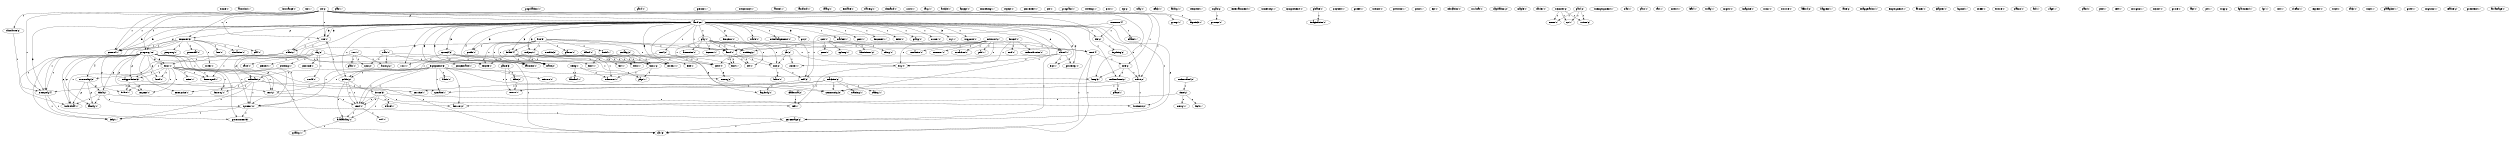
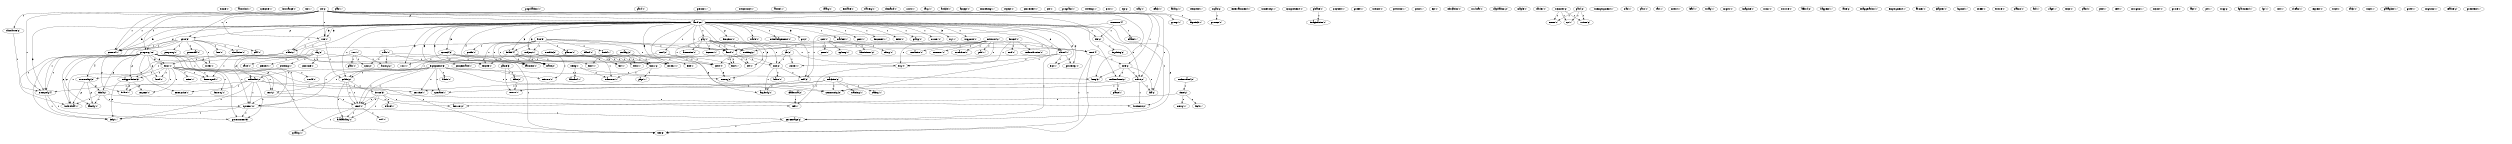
  digraph {
    n1 [label="home(1)"]
    n2 [label="abortion(1)"]
+   n3 [label="coercive(1)"]
    n4 [label="insurance(1)"]
    n5 [label="isn(1)"]
    n6 [label="put(2)"]
    n7 [label="land(28)"]
    n8 [label="property(10)"]
    n9 [label="hole(2)"]
-   n10 [label="becomes(3)"]
+   n10 [label="give(3)"]
    n11 [label="redistribute(2)"]
    n12 [label="control(1)"]
    n13 [label="use(1)"]
    n14 [label="group(1)"]
    n15 [label="start(2)"]
    n16 [label="dipstick(1)"]
+   n17 [label="kill(2)"]
    n18 [label="distribute(2)"]
    n19 [label="monopoly(4)"]
    n20 [label="keep(3)"]
    n21 [label="subject(1)"]
    n22 [label="profit(1)"]
    n23 [label="death(4)"]
    n24 [label="review(1)"]
    n25 [label="fairness(1)"]
    n26 [label="decide(1)"]
    n27 [label="state(2)"]
    n28 [label="die(2)"]
    n29 [label="sell(3)"]
    n30 [label="function(1)"]
    n31 [label="trade(1)"]
    n32 [label="mismanagement(1)"]
    n33 [label="go(2)"]
    n34 [label="used(2)"]
    n35 [label="market(1)"]
    n36 [label="pay(1)"]
    n37 [label="goes(1)"]
    n38 [label="nothing(2)"]
    n39 [label="public(2)"]
    n40 [label="becomes(1)"]
    n41 [label="exist(1)"]
    n42 [label="council(3)"]
    n43 [label="grasp(1)"]
    n44 [label="owner(1)"]
    n45 [label="vow(1)"]
    n46 [label="community(3)"]
    n47 [label="saved(1)"]
    n48 [label="system(11)"]
    n49 [label="eco(1)"]
    n50 [label="make(2)"]
    n51 [label="posterity(1)"]
    n52 [label="business(2)"]
    n53 [label="percentage(2)"]
    n54 [label="try(1)"]
    n55 [label="supports(1)"]
    n56 [label="anybody(1)"]
    n57 [label="form(1)"]
    n58 [label="ownership(3)"]
    n59 [label="level(1)"]
    n60 [label="exaggeration(3)"]
    n61 [label="think(2)"]
    n62 [label="maintain(2)"]
    n63 [label="enterprise(1)"]
    n64 [label="family(1)"]
    n65 [label="individual(1)"]
    n66 [label="bribe(1)"]
    n67 [label="respect(1)"]
    n68 [label="rest(2)"]
    n69 [label="help(1)"]
    n70 [label="government(5)"]
    n71 [label="peoperty(1)"]
    n72 [label="potential(1)"]
    n73 [label="order(1)"]
    n74 [label="lets(1)"]
    n75 [label="situation(1)"]
    n76 [label="call(1)"]
    n77 [label="place(1)"]
    n78 [label="return(1)"]
    n79 [label="child(4)"]
    n80 [label="seizure(1)"]
    n81 [label="didn(1)"]
    n82 [label="know(2)"]
    n83 [label="anything(2)"]
    n84 [label="one(2)"]
    n85 [label="food(1)"]
    n86 [label="flood(1)"]
    n87 [label="hill(1)"]
    n88 [label="find(1)"]
    n89 [label="rent(4)"]
    n90 [label="buy(4)"]
    n91 [label="attention(1)"]
    n92 [label="income(1)"]
    n93 [label="need(1)"]
    n94 [label="house(3)"]
    n95 [label="availability(1)"]
-   n96 [label="car(3)"]
+   n96 [label="life(3)"]
    n97 [label="destroyed(1)"]
    n98 [label="destroy(1)"]
    n99 [label="mine(1)"]
    n100 [label="answer(2)"]
    n101 [label="service(1)"]
    n102 [label="operate(1)"]
    n103 [label="plan(1)"]
    n104 [label="popullation(1)"]
    n105 [label="live(5)"]
    n106 [label="planet(1)"]
    n107 [label="avoid(1)"]
    n108 [label="money(2)"]
    n109 [label="lease(1)"]
    n110 [label="mattress(1)"]
    n111 [label="pays(1)"]
    n112 [label="walz(1)"]
    n113 [label="concentrate(1)"]
    n114 [label="com(2)"]
    n115 [label="armory(2)"]
    n116 [label="yard(1)"]
    n117 [label="someone(4)"]
    n118 [label="leaase(1)"]
    n119 [label="person(1)"]
    n120 [label="subcouncil(1)"]
    n121 [label="abuse(1)"]
-   n122 [label="landlord(1)"]
    n123 [label="salary(1)"]
    n124 [label="enslave(1)"]
    n125 [label="slavery(1)"]
    n126 [label="demand(1)"]
    n127 [label="left(1)"]
    n128 [label="soil(1)"]
    n129 [label="quality(1)"]
    n130 [label="travel(1)"]
    n131 [label="car(2)"]
    n132 [label="winter(1)"]
    n133 [label="missouri(2)"]
    n134 [label="sensation(1)"]
    n135 [label="summer(1)"]
    n136 [label="sweatbox(1)"]
    n137 [label="year(1)"]
    n138 [label="work(1)"]
    n139 [label="davy(1)"]
    n140 [label="article(1)"]
    n141 [label="machine(2)"]
    n142 [label="training(1)"]
    n143 [label="safety(1)"]
    n144 [label="accept(1)"]
    n145 [label="something(1)"]
    n146 [label="object(1)"]
    n147 [label="converted(1)"]
    n148 [label="cost(1)"]
    n149 [label="costs(1)"]
    n150 [label="upkeep(1)"]
    n151 [label="administer(2)"]
    n152 [label="thing(1)"]
    n153 [label="cut(1)"]
    n154 [label="program(1)"]
    n155 [label="building(1)"]
    n156 [label="cruz(1)"]
    n157 [label="tijc(2)"]
    n158 [label="stay(1)"]
    n159 [label="killed(1)"]
    n160 [label="reach(1)"]
    n161 [label="ability(1)"]
    n162 [label="equipment(3)"]
    n163 [label="basis(1)"]
    n164 [label="describe(1)"]
    n165 [label="organ(2)"]
    n166 [label="protect(1)"]
    n167 [label="entertainment(1)"]
    n168 [label="somebody(1)"]
    n169 [label="comprehend(1)"]
    n170 [label="please(1)"]
    n171 [label="imagination(1)"]
    n172 [label="crockett(1)"]
    n173 [label="greed(1)"]
    n174 [label="forced(1)"]
    n175 [label="end(1)"]
    n176 [label="redistribution(1)"]
    n177 [label="submit(1)"]
    n178 [label="pollution(1)"]
    n179 [label="point(1)"]
    n180 [label="ect(1)"]
    n181 [label="education(1)"]
    n182 [label="rowboat(1)"]
    n183 [label="penalty(2)"]
    n184 [label="feed(1)"]
    n185 [label="kid(1)"]
    n186 [label="capitalism(2)"]
    n187 [label="maple(1)"]
    n188 [label="xavier(1)"]
    n189 [label="schmidt(2)"]
    n190 [label="exnet(1)"]
    n191 [label="writes(2)"]
    n192 [label="co(1)"]
    n193 [label="unemployment(1)"]
    n194 [label="sleep(1)"]
    n195 [label="bastard(1)"]
    n196 [label="man(1)"]
    n197 [label="pass(1)"]
    n198 [label="tax(1)"]
    n199 [label="rsw(1)"]
    n200 [label="gain(1)"]
    n201 [label="midst(1)"]
    n202 [label="lead(1)"]
    n203 [label="today(1)"]
    n204 [label="game(3)"]
    n205 [label="take(2)"]
    n206 [label="mcjob(1)"]
    n207 [label="imagine(1)"]
    n208 [label="room(1)"]
    n209 [label="survive(1)"]
    n210 [label="afford(2)"]
    n211 [label="way(2)"]
    n212 [label="coexist(1)"]
    n213 [label="save(1)"]
    n214 [label="world(1)"]
    n215 [label="clothing(1)"]
    n216 [label="consume(1)"]
    n217 [label="understand(2)"]
    n218 [label="time(2)"]
    n219 [label="kick(1)"]
    n220 [label="merry(1)"]
    n221 [label="happens(1)"]
    n222 [label="raise(2)"]
    n223 [label="exaggeration(1)"]
    n224 [label="employment(1)"]
    n225 [label="trouble(3)"]
    n226 [label="paul(2)"]
    n227 [label="farmer(1)"]
    n228 [label="chapter(1)"]
    n229 [label="anyone(1)"]
    n230 [label="street(1)"]
    n231 [label="future(1)"]
    n232 [label="claims(1)"]
    n233 [label="ask(1)"]
    n234 [label="wage(1)"]
+   n235 [label="tech(1)"]
    n236 [label="plant(1)"]
    n237 [label="joke(1)"]
    n238 [label="self(1)"]
    n239 [label="sourgum(1)"]
    n240 [label="school(1)"]
    n241 [label="prove(1)"]
    n242 [label="fact(1)"]
    n243 [label="job(1)"]
    n244 [label="uucp(2)"]
    n245 [label="apartment(1)"]
    n246 [label="apr(1)"]
    n247 [label="shit(1)"]
    n248 [label="california(2)"]
    n249 [label="dream(1)"]
    n250 [label="request(1)"]
    n251 [label="trick(1)"]
    n252 [label="back(1)"]
    n253 [label="lunch(1)"]
    n254 [label="gallagher(1)"]
    n255 [label="guild(1)"]
    n256 [label="sorghum(1)"]
    n257 [label="realize(2)"]
    n258 [label="president(1)"]
-   n259 [label="advantage(1)"]
    n6 -> n7 [label=2]
    n6 -> n8 [label=1]
    n6 -> n9 [label=1]
    n6 -> n10 [label=1]
    n6 -> n11 [label=1]
    n6 -> n12 [label=1]
    n6 -> n12 [label=1]
    n6 -> n13 [label=1]
    n6 -> n13 [label=1]
    n6 -> n14 [label=1]
    n6 -> n15 [label=1]
    n6 -> n16 [label=1]
+   n6 -> n17 [label=1]
    n6 -> n18 [label=1]
    n6 -> n19 [label=1]
    n6 -> n20 [label=1]
    n7 -> n8 [label=2]
    n7 -> n10 [label=2]
    n7 -> n12 [label=5]
    n7 -> n12 [label=5]
    n7 -> n13 [label=3]
    n7 -> n13 [label=3]
    n7 -> n15 [label=1]
    n7 -> n19 [label=3]
    n7 -> n21 [label=3]
-   n7 -> n22 [label=3]
+   n7 -> n108 [label=3]
    n7 -> n23 [label=3]
    n7 -> n24 [label=3]
    n7 -> n25 [label=3]
    n7 -> n26 [label=3]
    n7 -> n27 [label=4]
    n7 -> n28 [label=1]
    n7 -> n29 [label=1]
    n7 -> n30 [label=2]
    n7 -> n31 [label=1]
    n7 -> n32 [label=1]
    n7 -> n33 [label=3]
    n7 -> n34 [label=1]
    n7 -> n35 [label=1]
    n7 -> n36 [label=1]
    n7 -> n37 [label=1]
    n7 -> n38 [label=1]
    n7 -> n39 [label=1]
    n7 -> n40 [label=1]
    n7 -> n41 [label=1]
    n7 -> n42 [label=3]
    n7 -> n43 [label=1]
    n7 -> n44 [label=1]
    n7 -> n45 [label=3]
    n7 -> n46 [label=1]
    n7 -> n47 [label=2]
    n7 -> n48 [label=2]
    n7 -> n49 [label=2]
    n7 -> n50 [label=1]
    n7 -> n51 [label=2]
    n7 -> n52 [label=1]
    n7 -> n53 [label=2]
    n7 -> n54 [label=3]
    n7 -> n55 [label=1]
    n7 -> n56 [label=1]
    n8 -> n19 [label=1]
    n8 -> n27 [label=1]
    n8 -> n48 [label=1]
    n8 -> n57 [label=2]
    n8 -> n57 [label=2]
    n8 -> n58 [label=4]
    n8 -> n59 [label=2]
    n8 -> n60 [label=2]
    n8 -> n61 [label=2]
    n8 -> n62 [label=1]
    n8 -> n63 [label=1]
    n8 -> n64 [label=2]
    n8 -> n65 [label=2]
    n8 -> n66 [label=2]
-   n8 -> n67 [label=2]
+   n8 -> n73 [label=2]
    n8 -> n68 [label=2]
    n8 -> n69 [label=1]
    n8 -> n70 [label=1]
    n9 -> n11 [label=1]
    n9 -> n15 [label=1]
+   n9 -> n17 [label=1]
    n9 -> n20 [label=1]
    n10 -> n12 [label=1]
    n10 -> n12 [label=1]
    n10 -> n19 [label=1]
    n10 -> n65 [label=1]
    n10 -> n71 [label=1]
    n10 -> n72 [label=1]
    n10 -> n73 [label=1]
    n10 -> n74 [label=1]
    n10 -> n75 [label=1]
    n10 -> n76 [label=1]
    n11 -> n77 [label=1]
    n11 -> n78 [label=1]
-   n39 -> n13 [label=1]
+   n13 -> n39 [label=1]
    n13 -> n50 [label=1]
    n13 -> n50 [label=1]
+   n15 -> n17 [label=1]
    n15 -> n46 [label=1]
    n15 -> n52 [label=1]
    n18 -> n19 [label=1]
    n19 -> n69 [label=1]
    n19 -> n70 [label=1]
    n21 -> n24 [label=1]
    n21 -> n27 [label=1]
    n21 -> n39 [label=1]
    n21 -> n79 [label=1]
-   n21 -> n111 [label=1]
+   n21 -> n80 [label=1]
    n23 -> n24 [label=1]
    n23 -> n25 [label=1]
    n23 -> n26 [label=1]
    n23 -> n27 [label=1]
-   n23 -> n81 [label=1]
+   n23 -> n185 [label=1]
    n23 -> n82 [label=1]
    n28 -> n83 [label=1]
    n29 -> n56 [label=1]
    n34 -> n79 [label=1]
    n34 -> n84 [label=1]
    n34 -> n85 [label=1]
    n36 -> n38 [label=1]
    n36 -> n84 [label=1]
    n36 -> n86 [label=1]
    n36 -> n86 [label=1]
    n36 -> n87 [label=1]
    n36 -> n88 [label=1]
    n36 -> n89 [label=1]
    n36 -> n90 [label=1]
    n36 -> n91 [label=1]
    n36 -> n92 [label=1]
    n39 -> n93 [label=1]
    n39 -> n93 [label=1]
    n39 -> n94 [label=1]
    n39 -> n95 [label=1]
    n42 -> n25 [label=1]
    n42 -> n26 [label=1]
    n42 -> n27 [label=1]
    n42 -> n45 [label=1]
    n42 -> n46 [label=2]
    n47 -> n48 [label=1]
    n47 -> n49 [label=1]
    n47 -> n51 [label=1]
    n47 -> n53 [label=1]
    n47 -> n90 [label=1]
    n48 -> n53 [label=1]
    n48 -> n69 [label=1]
    n48 -> n70 [label=1]
    n50 -> n57 [label=1]
    n50 -> n96 [label=1]
    n50 -> n97 [label=1]
    n53 -> n96 [label=1]
    n57 -> n58 [label=1]
    n57 -> n59 [label=1]
    n57 -> n60 [label=1]
    n57 -> n66 [label=1]
    n57 -> n67 [label=1]
    n57 -> n68 [label=1]
    n57 -> n96 [label=1]
    n57 -> n96 [label=1]
    n57 -> n97 [label=1]
    n57 -> n97 [label=1]
    n57 -> n98 [label=1]
    n57 -> n99 [label=1]
    n58 -> n61 [label=2]
    n58 -> n64 [label=2]
    n58 -> n65 [label=2]
    n60 -> n66 [label=2]
    n60 -> n67 [label=2]
-   n60 -> n68 [label=2]
+   n60 -> n69 [label=2]
    n61 -> n48 [label=1]
    n61 -> n64 [label=1]
    n61 -> n65 [label=1]
    n61 -> n100 [label=1]
    n62 -> n19 [label=1]
    n62 -> n48 [label=1]
    n62 -> n63 [label=1]
    n62 -> n69 [label=1]
-   n62 -> n98 [label=1]
+   n62 -> n70 [label=1]
    n62 -> n101 [label=1]
    n62 -> n102 [label=1]
    n68 -> n93 [label=1]
    n79 -> n108 [label=2]
    n82 -> n110 [label=1]
    n82 -> n111 [label=1]
    n84 -> n29 [label=1]
+   n84 -> n56 [label=1]
    n84 -> n109 [label=1]
    n86 -> n84 [label=1]
    n86 -> n87 [label=1]
    n86 -> n87 [label=1]
    n86 -> n88 [label=1]
    n86 -> n88 [label=1]
    n89 -> n9 [label=1]
    n89 -> n96 [label=1]
    n89 -> n96 [label=1]
    n90 -> n127 [label=1]
    n93 -> n95 [label=1]
    n93 -> n128 [label=1]
-   n95 -> n129 [label=1]
+   n93 -> n129 [label=1]
    n94 -> n52 [label=1]
    n94 -> n93 [label=1]
    n94 -> n93 [label=1]
    n94 -> n95 [label=1]
    n94 -> n127 [label=1]
    n94 -> n130 [label=1]
    n105 -> n21 [label=1]
    n105 -> n22 [label=1]
    n105 -> n23 [label=1]
    n105 -> n24 [label=1]
    n105 -> n25 [label=1]
    n105 -> n26 [label=1]
    n105 -> n27 [label=1]
    n105 -> n86 [label=1]
    n105 -> n86 [label=1]
    n105 -> n106 [label=1]
    n105 -> n107 [label=1]
    n112 -> n79 [label=1]
    n112 -> n113 [label=1]
    n112 -> n114 [label=1]
    n112 -> n115 [label=1]
    n117 -> n28 [label=1]
    n117 -> n29 [label=1]
    n117 -> n118 [label=1]
    n131 -> n79 [label=1]
    n131 -> n84 [label=1]
    n131 -> n132 [label=1]
    n133 -> n47 [label=1]
    n133 -> n86 [label=1]
    n133 -> n86 [label=1]
    n133 -> n90 [label=1]
    n133 -> n132 [label=1]
    n133 -> n134 [label=1]
    n133 -> n135 [label=1]
    n133 -> n136 [label=1]
    n133 -> n137 [label=1]
    n141 -> n46 [label=1]
    n141 -> n101 [label=1]
    n141 -> n102 [label=1]
    n141 -> n142 [label=1]
    n141 -> n143 [label=1]
    n148 -> n48 [label=1]
    n148 -> n89 [label=1]
    n148 -> n149 [label=1]
    n148 -> n150 [label=1]
    n148 -> n151 [label=1]
    n148 -> n152 [label=1]
    n159 -> n81 [label=1]
    n159 -> n82 [label=1]
    n162 -> n20 [label=1]
    n162 -> n39 [label=1]
    n162 -> n46 [label=1]
    n162 -> n62 [label=1]
    n162 -> n68 [label=1]
    n162 -> n80 [label=1]
    n162 -> n93 [label=1]
    n162 -> n93 [label=1]
-   n162 -> n100 [label=1]
+   n162 -> n101 [label=1]
    n162 -> n102 [label=1]
    n162 -> n163 [label=1]
    n165 -> n166 [label=1]
    n170 -> n171 [label=1]
    n174 -> n38 [label=1]
    n174 -> n90 [label=1]
    n174 -> n175 [label=1]
    n174 -> n176 [label=1]
    n183 -> n81 [label=1]
    n183 -> n82 [label=1]
    n183 -> n184 [label=1]
    n183 -> n185 [label=1]
    n189 -> n190 [label=1]
    n189 -> n191 [label=1]
    n189 -> n192 [label=1]
    n194 -> n108 [label=1]
    n194 -> n110 [label=1]
    n194 -> n195 [label=1]
    n199 -> n60 [label=1]
    n199 -> n114 [label=1]
    n199 -> n115 [label=1]
    n199 -> n200 [label=1]
    n204 -> n78 [label=1]
    n204 -> n205 [label=1]
    n205 -> n78 [label=1]
    n211 -> n65 [label=1]
    n211 -> n85 [label=1]
    n211 -> n212 [label=1]
    n211 -> n213 [label=1]
-   n211 -> n214 [label=1]
+   n213 -> n214 [label=1]
    n211 -> n215 [label=1]
    n211 -> n216 [label=1]
    n217 -> n218 [label=1]
    n218 -> n100 [label=1]
    n218 -> n219 [label=1]
    n218 -> n220 [label=1]
    n225 -> n82 [label=1]
    n225 -> n110 [label=1]
    n226 -> n190 [label=1]
    n226 -> n191 [label=1]
    n226 -> n192 [label=1]
    n248 -> n127 [label=1]
  }
